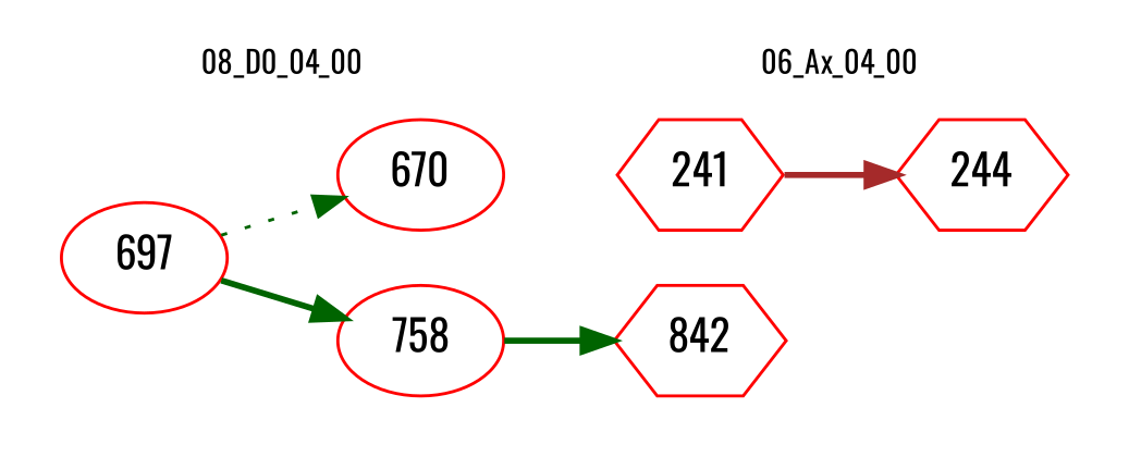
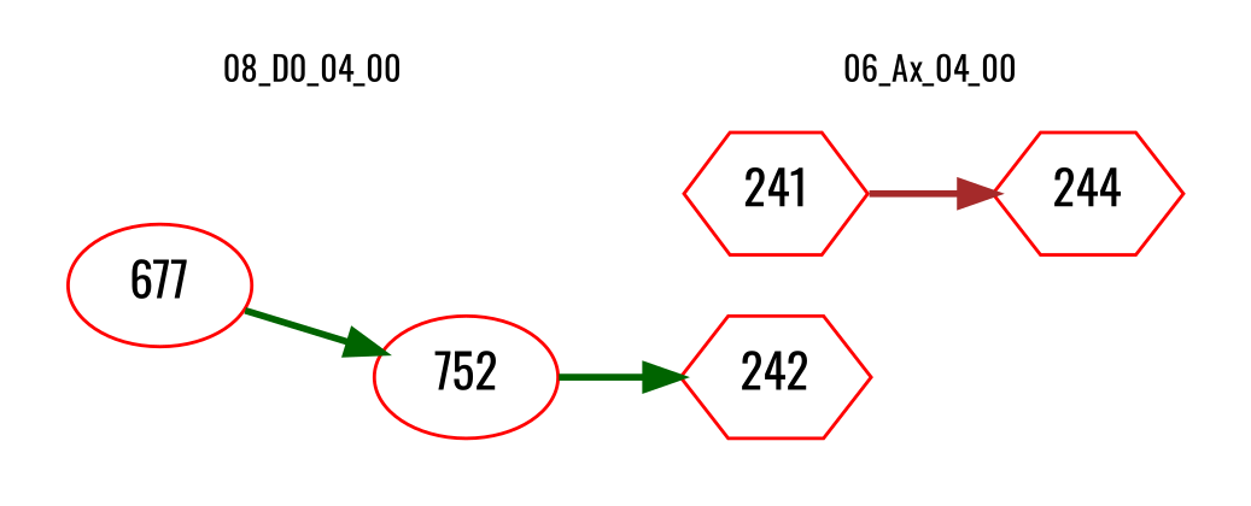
  digraph {
    fontname=Oswald
    rankdir=LR
    node [color=red fontname=Oswald shape=hexagon]
    edge [color=darkgreen fontname=Oswald style=bold]
    n1 [label=241]
-   n2 [label=842]
+   n2 [label=242]
    n3 [label=244]
-   n4 [label=697 shape=ellipse]
-   n5 [label=758 shape=ellipse]
-   n6 [label=670 shape=ellipse]
+   n4 [label=677 shape=ellipse]
+   n5 [label=752 shape=ellipse]
    subgraph cluster_1 {
      color=white
      fontsize=10
      label="06_Ax_04_00"
      n1
      n2
      n3
    }
    subgraph cluster_2 {
      color=white
      fontsize=10
      label="08_D0_04_00"
      n4
      n5
-     n6
    }
    n1 -> n3 [color=brown]
    n4 -> n5
-   n4 -> n6 [style=dotted]
    n5 -> n2
  }
